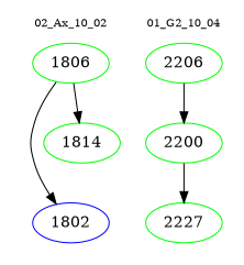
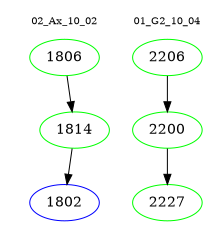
  digraph {
    node [color=green]
    edge [color=black]
    n1 [label=1806]
    n2 [color=blue label=1802]
    n3 [label=1814]
    n4 [label=2206]
    n5 [label=2200]
    n6 [label=2227]
    subgraph cluster_1 {
      color=white
      fontsize=10
      label="02_Ax_10_02"
      n1
      n2
      n3
    }
    subgraph cluster_2 {
      color=white
      fontsize=10
      label="01_G2_10_04"
      n4
      n5
      n6
    }
-   n1 -> n2
+   n3 -> n2
    n1 -> n3
    n4 -> n5
    n5 -> n6
  }
